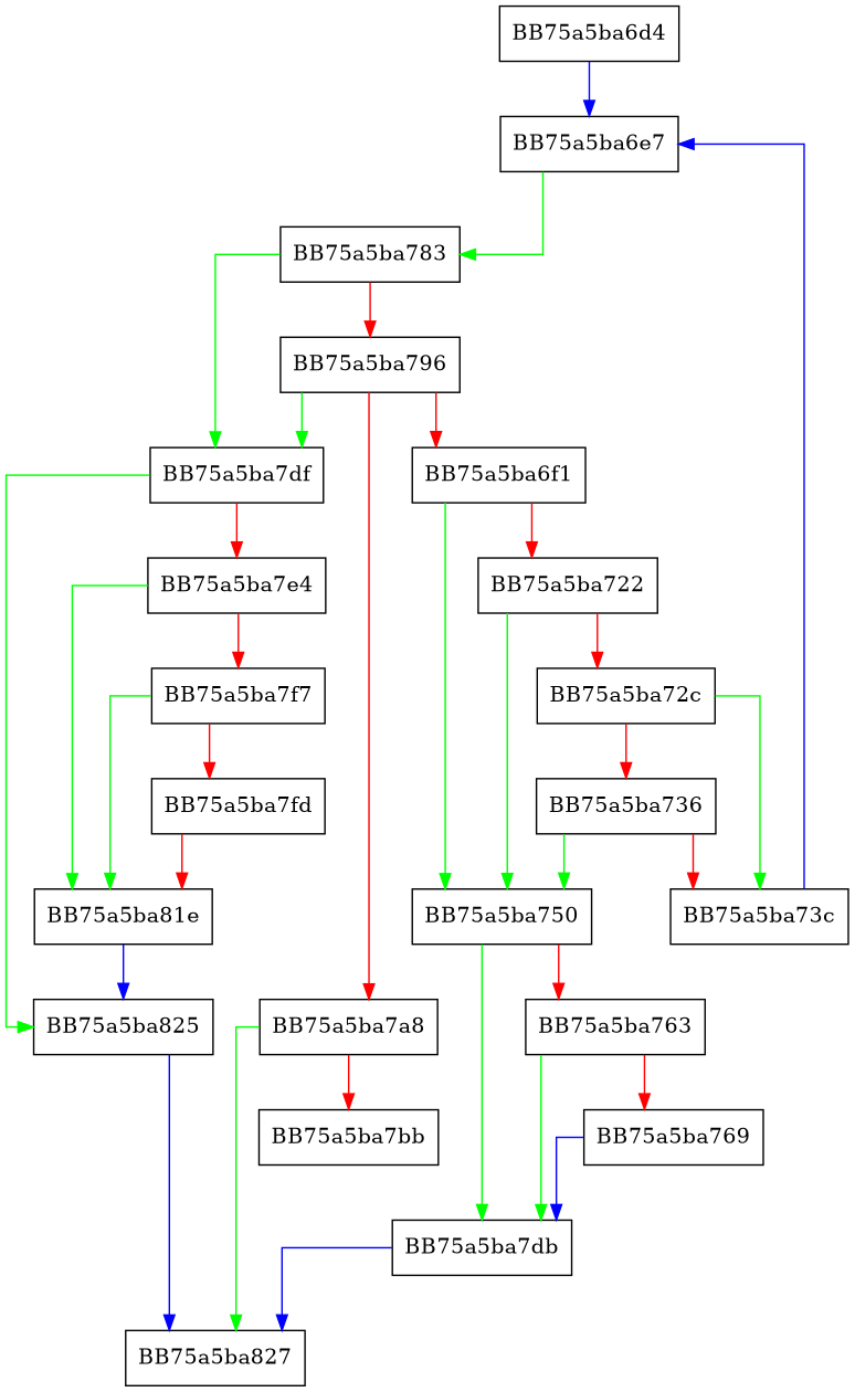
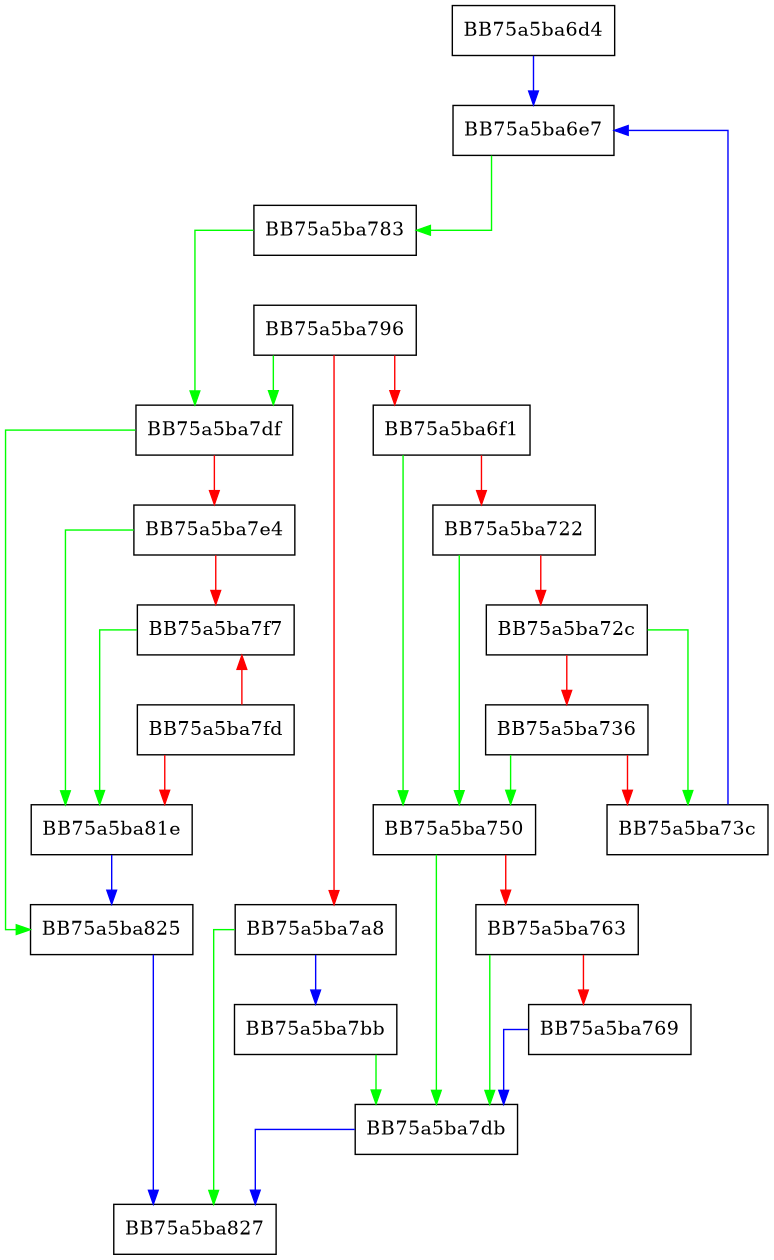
  digraph {
    splines=ortho
    node [shape=box]
    edge [color=green]
    BB75a5ba6d4
    BB75a5ba6e7
    BB75a5ba783
    BB75a5ba7df
    BB75a5ba796
    BB75a5ba6f1
    BB75a5ba750
    BB75a5ba722
    BB75a5ba825
    BB75a5ba7e4
    BB75a5ba7a8
    BB75a5ba7db
    BB75a5ba763
    BB75a5ba72c
    BB75a5ba827
    BB75a5ba769
    BB75a5ba73c
    BB75a5ba736
    BB75a5ba81e
    BB75a5ba7f7
    BB75a5ba7bb
    BB75a5ba7fd
    BB75a5ba6d4 -> BB75a5ba6e7 [color=blue]
    BB75a5ba6e7 -> BB75a5ba783
    BB75a5ba783 -> BB75a5ba7df
-   BB75a5ba783 -> BB75a5ba796 [color=red]
    BB75a5ba7df -> BB75a5ba825
    BB75a5ba7df -> BB75a5ba7e4 [color=red]
    BB75a5ba796 -> BB75a5ba7df
    BB75a5ba796 -> BB75a5ba6f1 [color=red]
    BB75a5ba796 -> BB75a5ba7a8 [color=red]
    BB75a5ba6f1 -> BB75a5ba750
    BB75a5ba6f1 -> BB75a5ba722 [color=red]
    BB75a5ba750 -> BB75a5ba7db
    BB75a5ba750 -> BB75a5ba763 [color=red]
    BB75a5ba722 -> BB75a5ba750
    BB75a5ba722 -> BB75a5ba72c [color=red]
    BB75a5ba825 -> BB75a5ba827 [color=blue]
    BB75a5ba7e4 -> BB75a5ba81e
    BB75a5ba7e4 -> BB75a5ba7f7 [color=red]
    BB75a5ba7a8 -> BB75a5ba827
-   BB75a5ba7a8 -> BB75a5ba7bb [color=red]
+   BB75a5ba7a8 -> BB75a5ba7bb [color=blue]
    BB75a5ba7db -> BB75a5ba827 [color=blue]
    BB75a5ba763 -> BB75a5ba7db
    BB75a5ba763 -> BB75a5ba769 [color=red]
    BB75a5ba72c -> BB75a5ba73c
    BB75a5ba72c -> BB75a5ba736 [color=red]
    BB75a5ba769 -> BB75a5ba7db [color=blue]
    BB75a5ba73c -> BB75a5ba6e7 [color=blue]
    BB75a5ba736 -> BB75a5ba750
    BB75a5ba736 -> BB75a5ba73c [color=red]
    BB75a5ba81e -> BB75a5ba825 [color=blue]
    BB75a5ba7f7 -> BB75a5ba81e
-   BB75a5ba7f7 -> BB75a5ba7fd [color=red]
+   BB75a5ba7fd -> BB75a5ba7f7 [color=red]
+   BB75a5ba7bb -> BB75a5ba7db
    BB75a5ba7fd -> BB75a5ba81e [color=red]
  }
